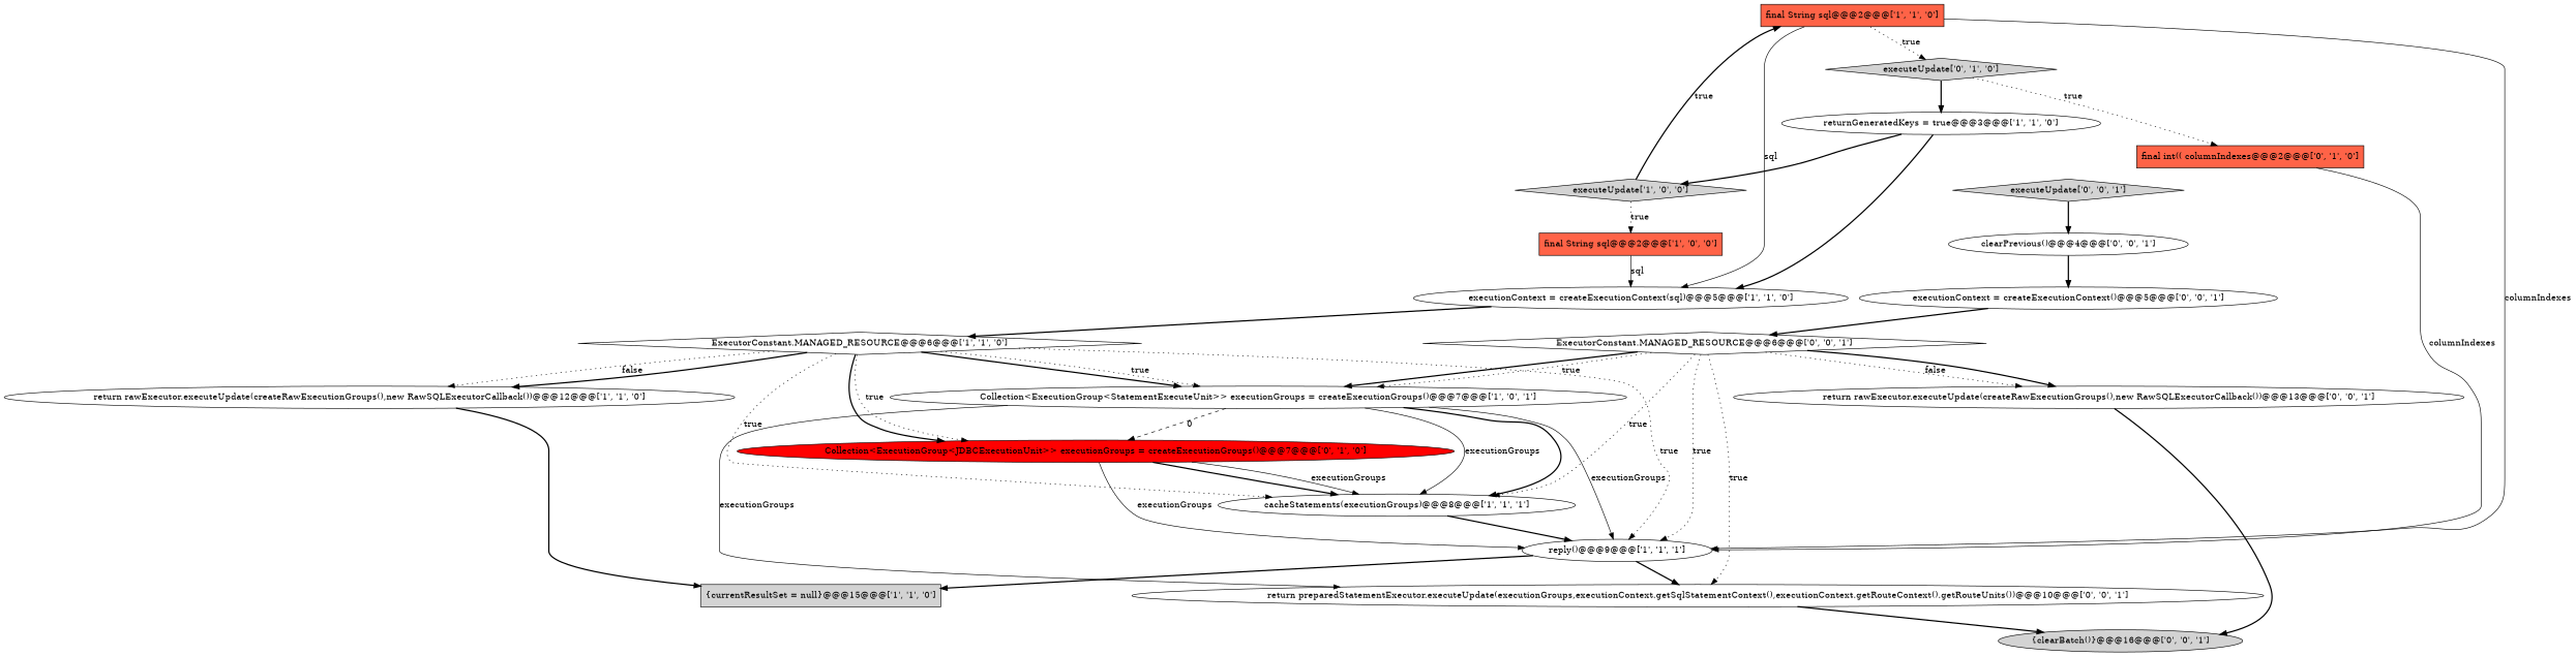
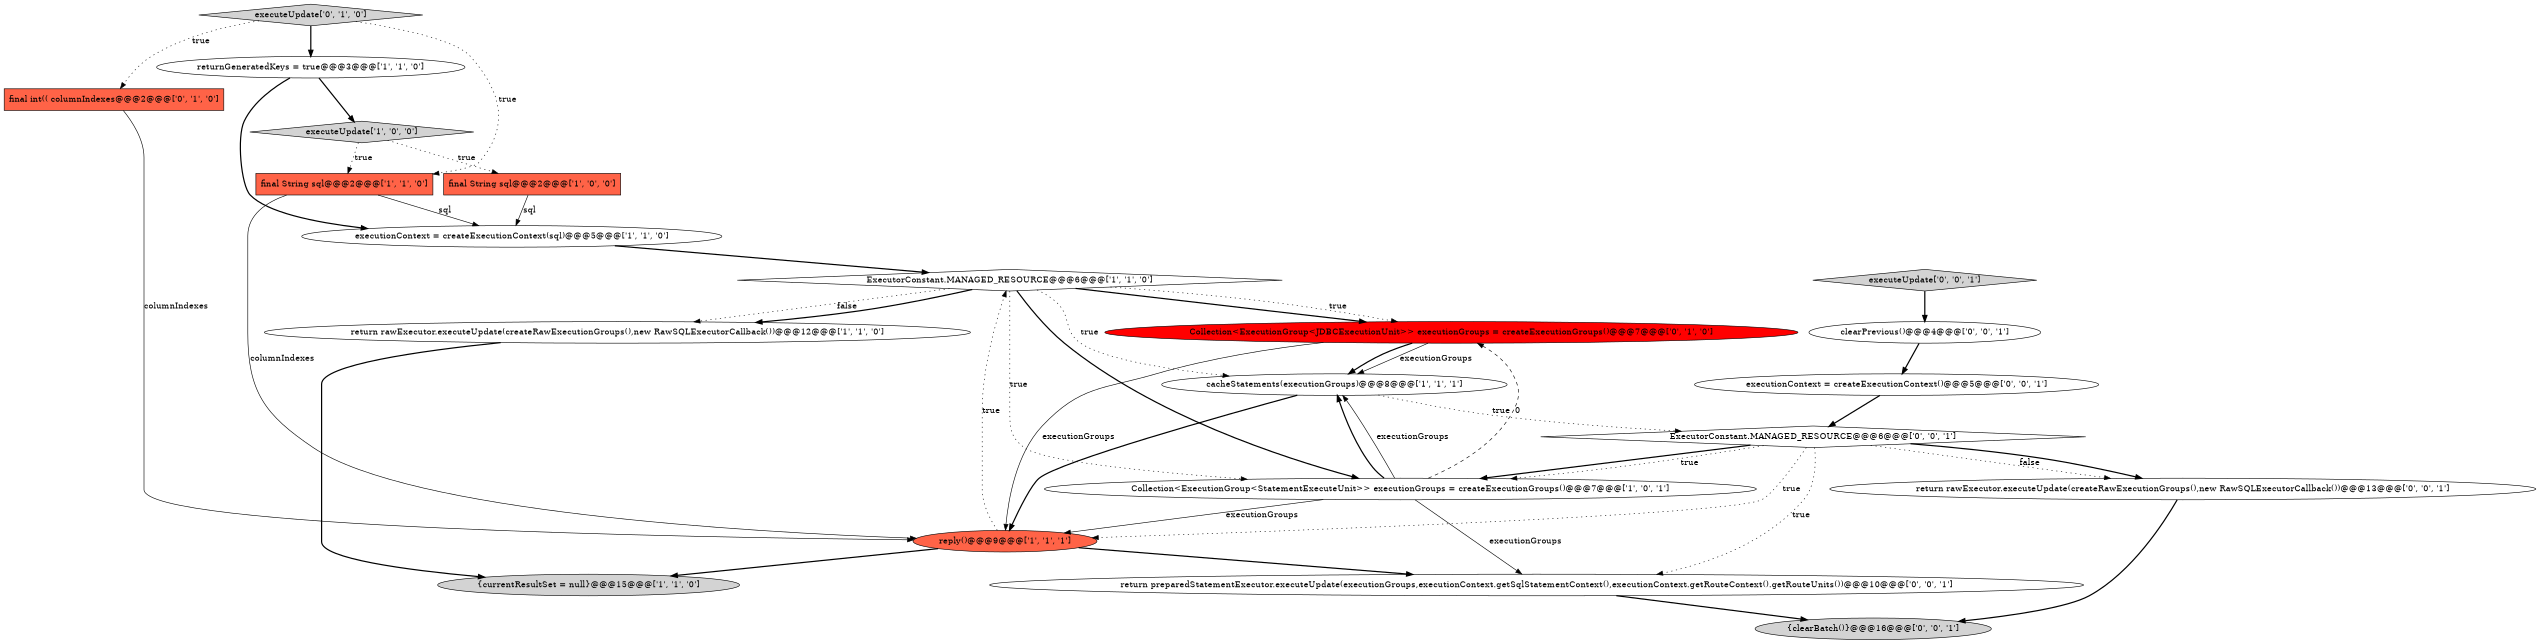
  digraph {
    node [fillcolor=white shape=ellipse style=filled]
    edge [style=bold]
    n1 [fillcolor=tomato label="final String sql@@@2@@@['1', '1', '0']" shape=box]
    n2 [label="executionContext = createExecutionContext(sql)@@@5@@@['1', '1', '0']"]
-   n3 [label="reply()@@@9@@@['1', '1', '1']"]
+   n3 [fillcolor=tomato label="reply()@@@9@@@['1', '1', '1']"]
    n4 [label="ExecutorConstant.MANAGED_RESOURCE@@@6@@@['1', '1', '0']" shape=diamond]
-   n5 [fillcolor=lightgray label="{currentResultSet = null}@@@15@@@['1', '1', '0']" shape=box]
+   n5 [fillcolor=lightgray label="{currentResultSet = null}@@@15@@@['1', '1', '0']"]
    n6 [label="return preparedStatementExecutor.executeUpdate(executionGroups,executionContext.getSqlStatementContext(),executionContext.getRouteContext().getRouteUnits())@@@10@@@['0', '0', '1']"]
    n7 [fillcolor=lightgray label="executeUpdate['0', '1', '0']" shape=diamond]
    n8 [label="returnGeneratedKeys = true@@@3@@@['1', '1', '0']"]
    n9 [fillcolor=tomato label="final int(( columnIndexes@@@2@@@['0', '1', '0']" shape=box]
    n10 [fillcolor=lightgray label="executeUpdate['1', '0', '0']" shape=diamond]
    n11 [fillcolor=tomato label="final String sql@@@2@@@['1', '0', '0']" shape=box]
    n12 [fillcolor=red label="Collection<ExecutionGroup<JDBCExecutionUnit>> executionGroups = createExecutionGroups()@@@7@@@['0', '1', '0']"]
    n13 [label="cacheStatements(executionGroups)@@@8@@@['1', '1', '1']"]
    n14 [fillcolor=lightgray label="{clearBatch()}@@@16@@@['0', '0', '1']"]
    n15 [label="Collection<ExecutionGroup<StatementExecuteUnit>> executionGroups = createExecutionGroups()@@@7@@@['1', '0', '1']"]
    n16 [label="return rawExecutor.executeUpdate(createRawExecutionGroups(),new RawSQLExecutorCallback())@@@12@@@['1', '1', '0']"]
    n17 [label="return rawExecutor.executeUpdate(createRawExecutionGroups(),new RawSQLExecutorCallback())@@@13@@@['0', '0', '1']"]
    n18 [label="executionContext = createExecutionContext()@@@5@@@['0', '0', '1']"]
    n19 [label="ExecutorConstant.MANAGED_RESOURCE@@@6@@@['0', '0', '1']" shape=diamond]
    n20 [label="clearPrevious()@@@4@@@['0', '0', '1']"]
    n21 [fillcolor=lightgray label="executeUpdate['0', '0', '1']" shape=diamond]
    n1 -> n2 [label=sql style=solid]
    n1 -> n3 [label=columnIndexes style=solid]
    n2 -> n4
    n3 -> n5
    n3 -> n6
-   n4 -> n3 [label=true style=dotted]
+   n3 -> n4 [label=true style=dotted]
    n4 -> n12 [label=true style=dotted]
    n4 -> n12
    n4 -> n13 [label=true style=dotted]
    n4 -> n15
    n4 -> n15 [label=true style=dotted]
    n4 -> n16 [label=false style=dotted]
    n4 -> n16
    n6 -> n14
-   n1 -> n7 [label=true style=dotted]
+   n7 -> n1 [label=true style=dotted]
    n7 -> n8
    n7 -> n9 [label=true style=dotted]
    n8 -> n2
    n8 -> n10
    n9 -> n3 [label=columnIndexes style=solid]
-   n10 -> n1 [label=true]
+   n10 -> n1 [label=true style=dotted]
    n10 -> n11 [label=true style=dotted]
    n11 -> n2 [label=sql style=solid]
    n12 -> n3 [label=executionGroups style=solid]
    n12 -> n13 [label=executionGroups style=solid]
    n12 -> n13
    n13 -> n3
    n15 -> n3 [label=executionGroups style=solid]
    n15 -> n6 [label=executionGroups style=solid]
    n15 -> n12 [label=0 style=dashed]
    n15 -> n13
    n15 -> n13 [label=executionGroups style=solid]
    n16 -> n5
    n17 -> n14
    n18 -> n19
    n19 -> n3 [label=true style=dotted]
    n19 -> n6 [label=true style=dotted]
-   n19 -> n13 [label=true style=dotted]
+   n13 -> n19 [label=true style=dotted]
    n19 -> n15
    n19 -> n15 [label=true style=dotted]
    n19 -> n17 [label=false style=dotted]
    n19 -> n17
    n20 -> n18
    n21 -> n20
  }
